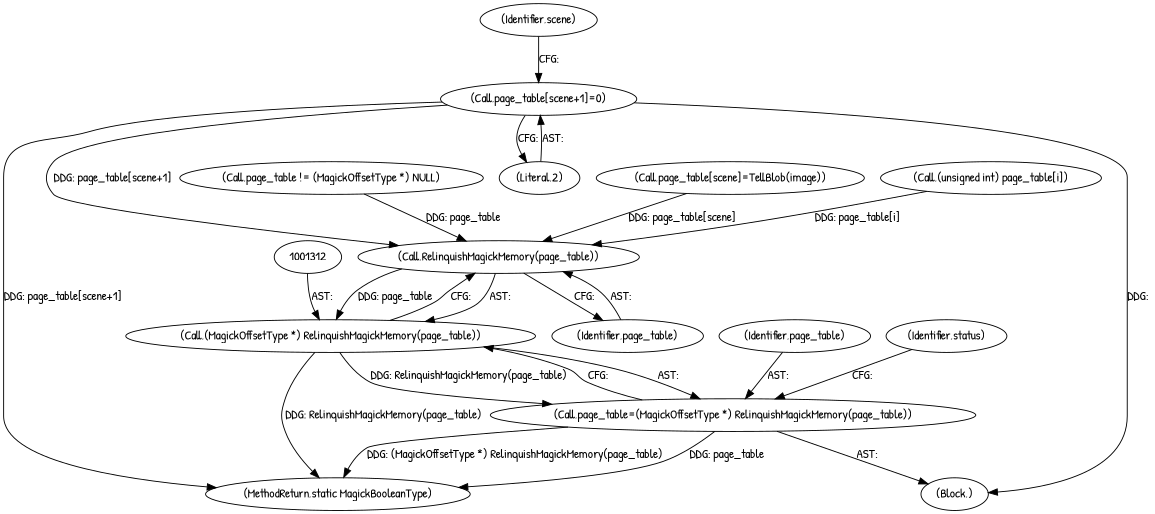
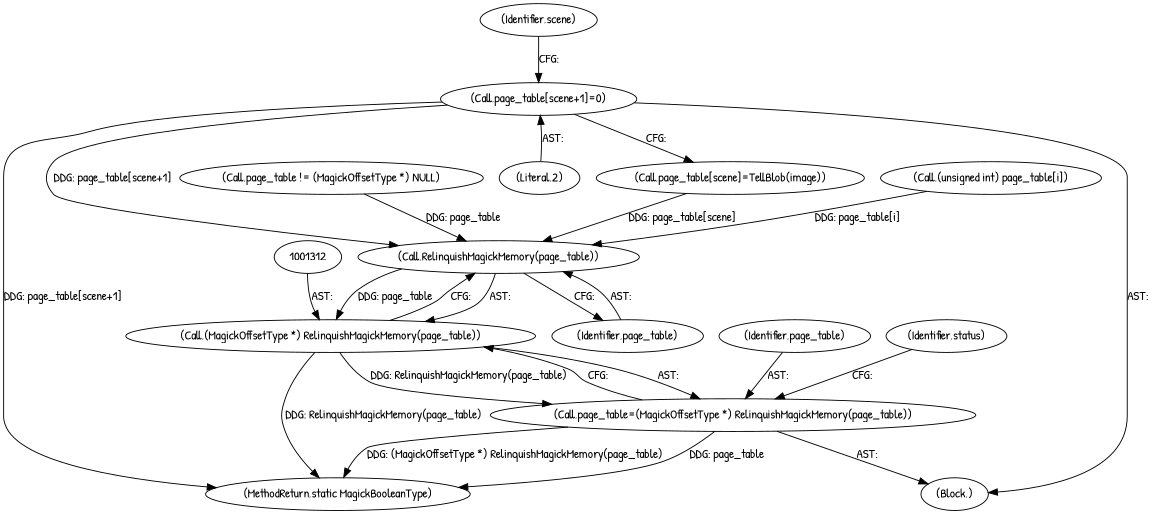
  digraph {
    fontname="Patrick Hand"
    node [fontname="Patrick Hand"]
    edge [fontname="Patrick Hand"]
    n1 [label="(Call,page_table[scene+1]=0)"]
    n2 [label="(Call,RelinquishMagickMemory(page_table))"]
    n3 [label="(Literal,2)"]
    n4 [label="(MethodReturn,static MagickBooleanType)"]
    n5 [label="(Block,)"]
    n6 [label="(Call,(MagickOffsetType *) RelinquishMagickMemory(page_table))"]
    n7 [label="(Identifier,page_table)"]
    n8 [label="(Call,page_table=(MagickOffsetType *) RelinquishMagickMemory(page_table))"]
    n9 [label="(Call,page_table != (MagickOffsetType *) NULL)"]
    n10 [label="(Identifier,page_table)"]
    n11 [label="(Identifier,status)"]
    n12 [label="(Call,(unsigned int) page_table[i])"]
    n13 [label="(Call,page_table[scene]=TellBlob(image))"]
    n14 [label="(Identifier,scene)"]
    1001312
    n1 -> n2 [label="DDG: page_table[scene+1]"]
-   n1 -> n3 [label="CFG: "]
+   n1 -> n13 [label="CFG: "]
    n1 -> n4 [label="DDG: page_table[scene+1]"]
-   n1 -> n5 [label="DDG: "]
+   n1 -> n5 [label="AST: "]
    n2 -> n6 [label="AST: "]
    n2 -> n6 [label="DDG: page_table"]
    n2 -> n7 [label="CFG: "]
    n3 -> n1 [label="AST: "]
    n6 -> n2 [label="CFG: "]
    n6 -> n4 [label="DDG: RelinquishMagickMemory(page_table)"]
    n6 -> n8 [label="AST: "]
    n6 -> n8 [label="DDG: RelinquishMagickMemory(page_table)"]
    n7 -> n2 [label="AST: "]
    n8 -> n4 [label="DDG: (MagickOffsetType *) RelinquishMagickMemory(page_table)"]
    n8 -> n4 [label="DDG: page_table"]
    n8 -> n5 [label="AST: "]
    n8 -> n6 [label="CFG: "]
    n9 -> n2 [label="DDG: page_table"]
    n10 -> n8 [label="AST: "]
    n11 -> n8 [label="CFG: "]
    n12 -> n2 [label="DDG: page_table[i]"]
    n13 -> n2 [label="DDG: page_table[scene]"]
    n14 -> n1 [label="CFG: "]
    1001312 -> n6 [label="AST: "]
  }
